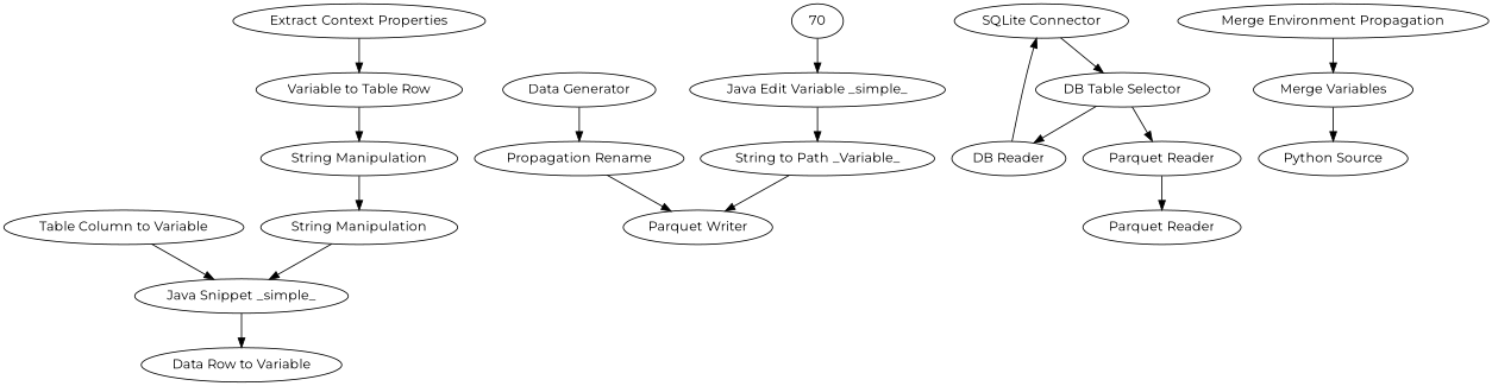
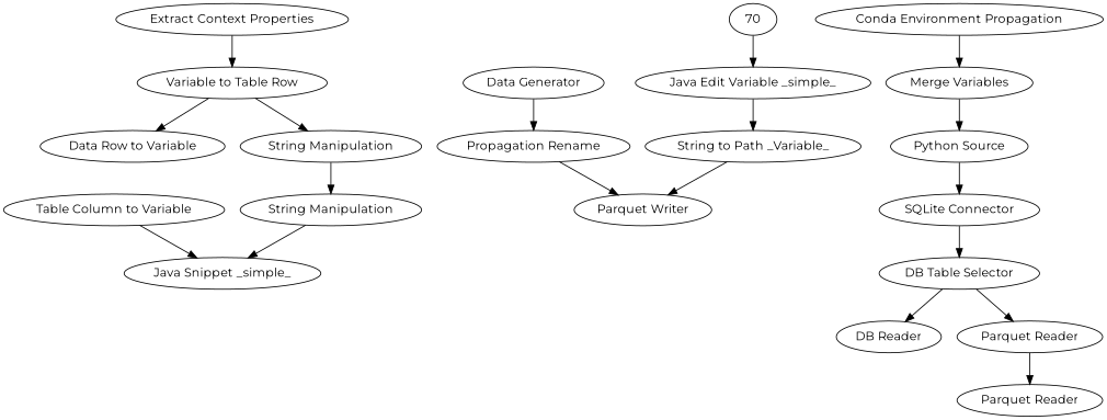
  digraph {
    fontname=Montserrat
    rankdir=TB
    node [fontname=Montserrat]
    edge [fontname=Montserrat]
    n1 [label="Table Column to Variable"]
    n2 [label="Java Snippet _simple_"]
    n3 [label="Data Row to Variable"]
    n4 [label="String Manipulation"]
    n5 [label="String Manipulation"]
    n6 [label="Extract Context Properties"]
    n7 [label="Variable to Table Row"]
    n8 [label="Java Edit Variable _simple_"]
    n9 [label="String to Path _Variable_"]
    n10 [label="Parquet Writer"]
    n11 [label="Data Generator"]
    n12 [label="Propagation Rename"]
    n13 [label="SQLite Connector"]
    n14 [label="DB Table Selector"]
    n15 [label="DB Reader"]
    n16 [label="Parquet Reader"]
    n17 [label="Parquet Reader"]
    n18 [label="Merge Variables"]
    n19 [label="Python Source"]
-   n20 [label="Merge Environment Propagation"]
+   n20 [label="Conda Environment Propagation"]
    70
    n1 -> n2
-   n2 -> n3
+   n7 -> n3
    n4 -> n2
    n5 -> n4
    n6 -> n7
    n7 -> n5
    n8 -> n9
    n9 -> n10
    n11 -> n12
    n12 -> n10
    n13 -> n14
    n14 -> n15
    n14 -> n16
    n16 -> n17
    n18 -> n19
-   n15 -> n13
+   n19 -> n13
    n20 -> n18
    70 -> n8
  }
